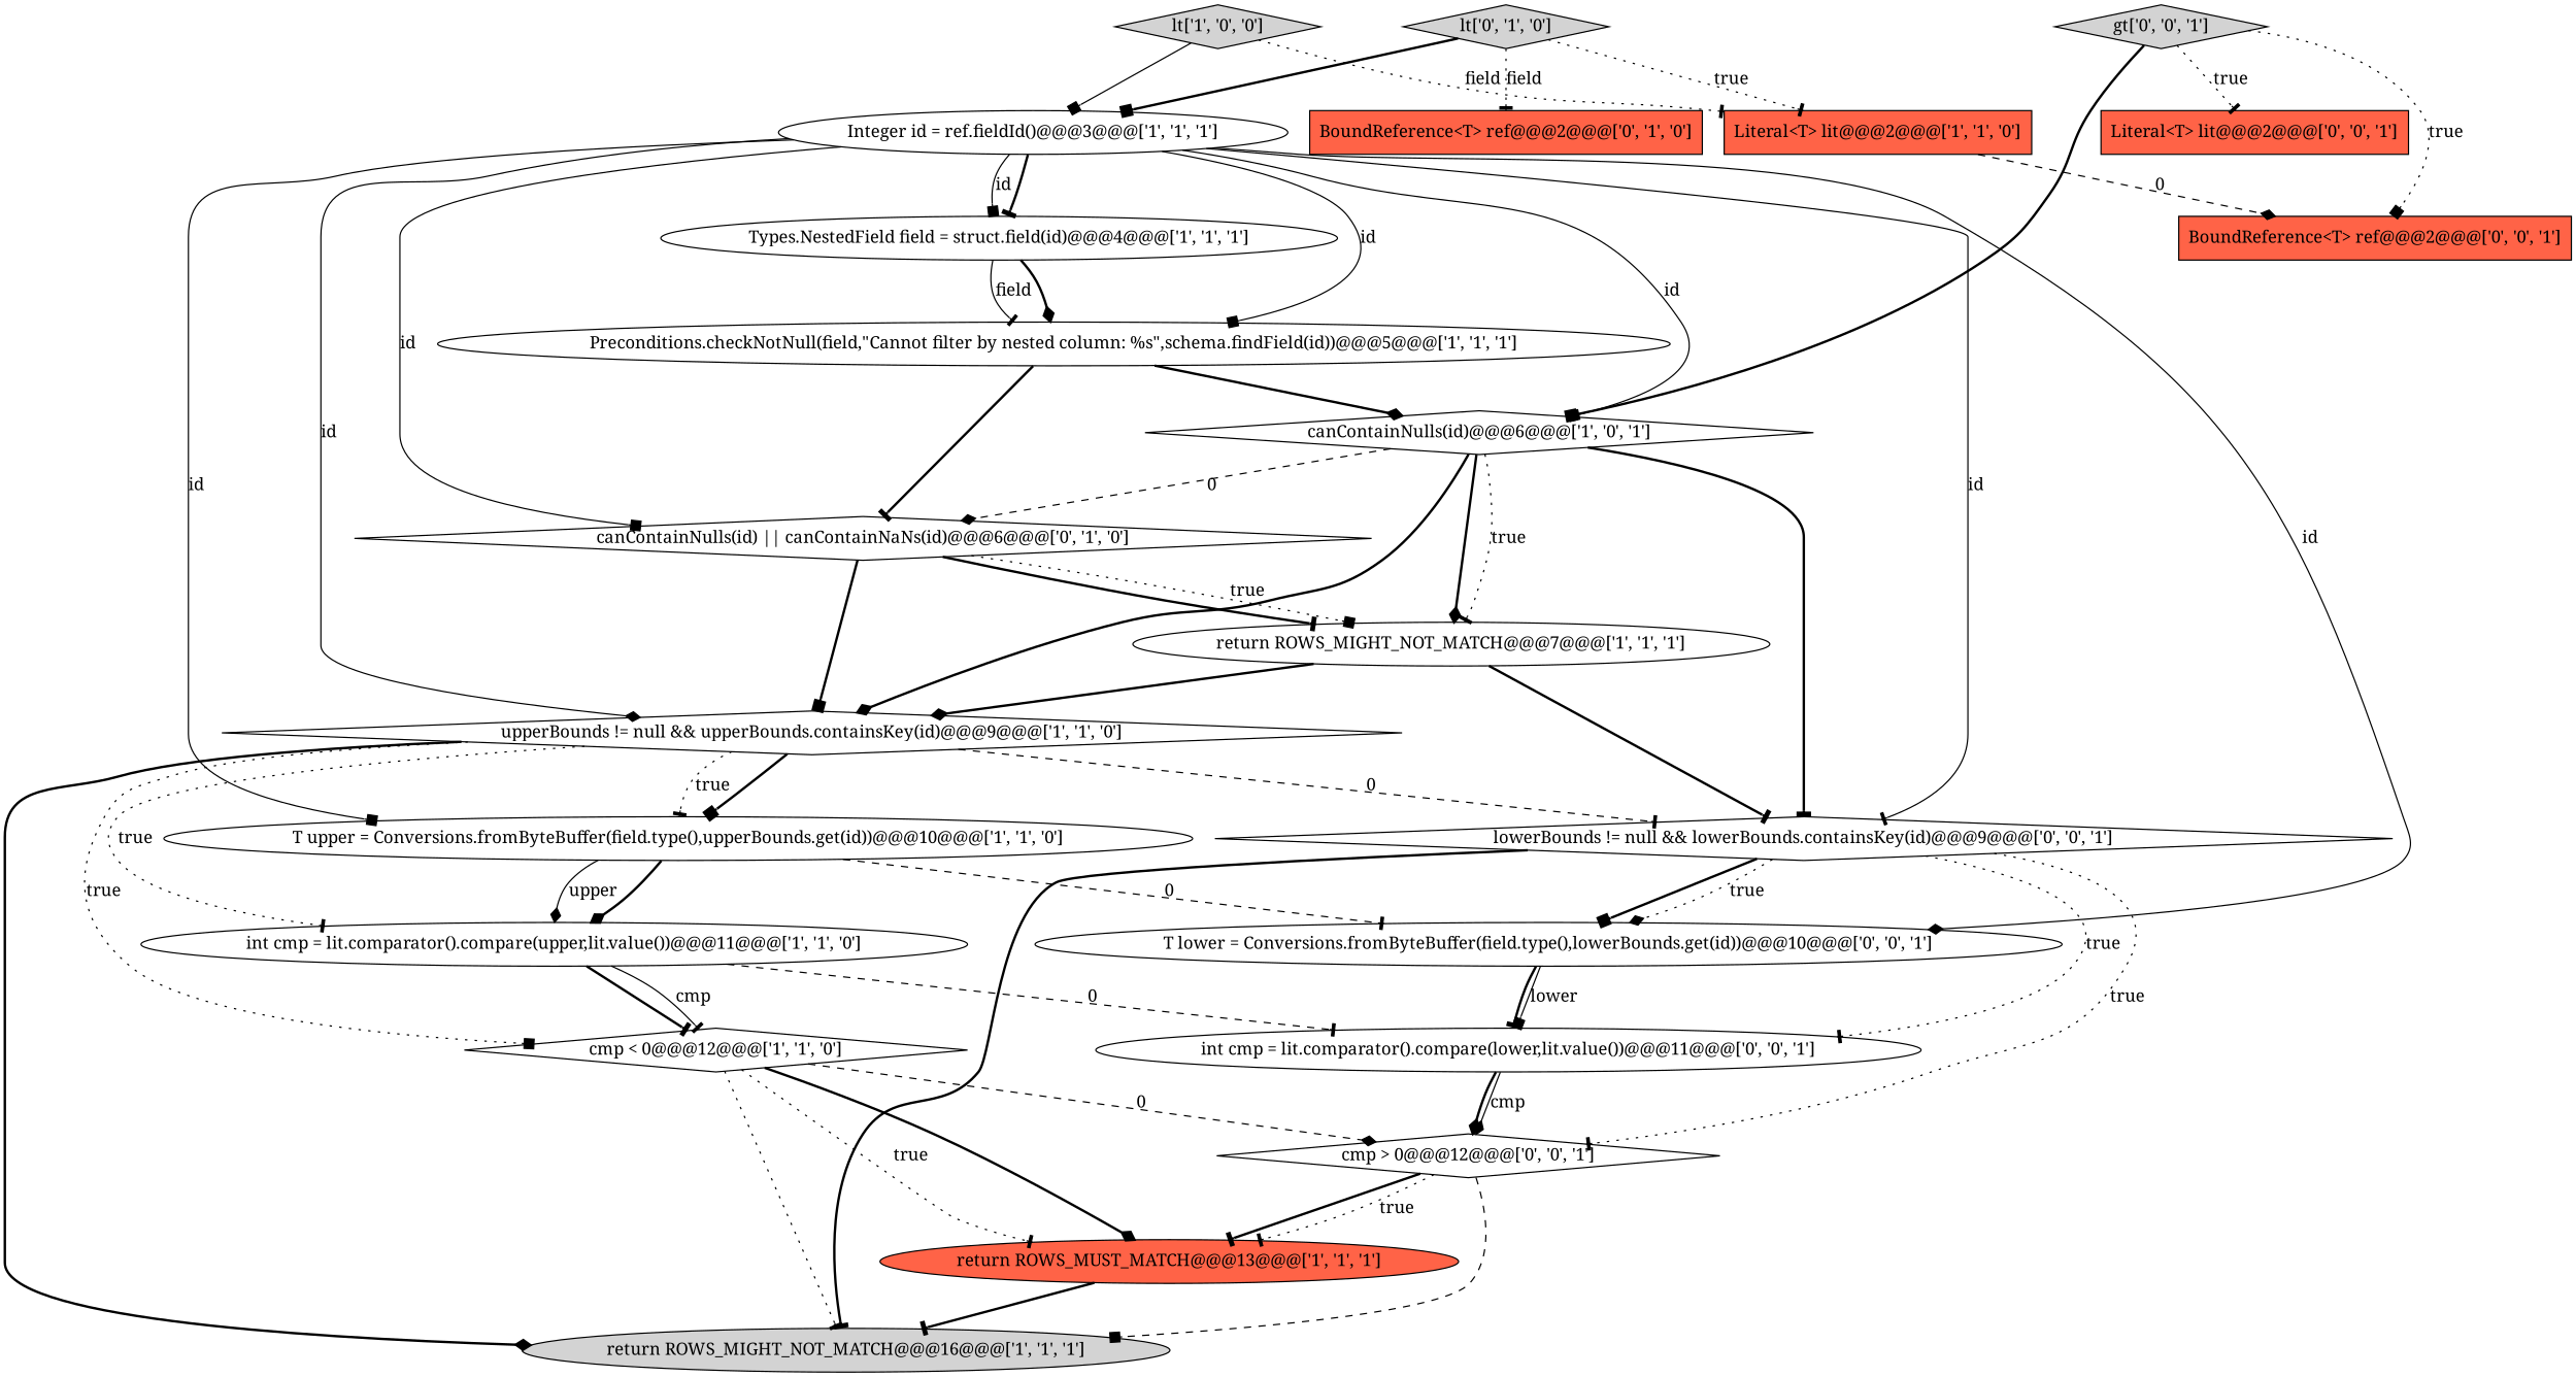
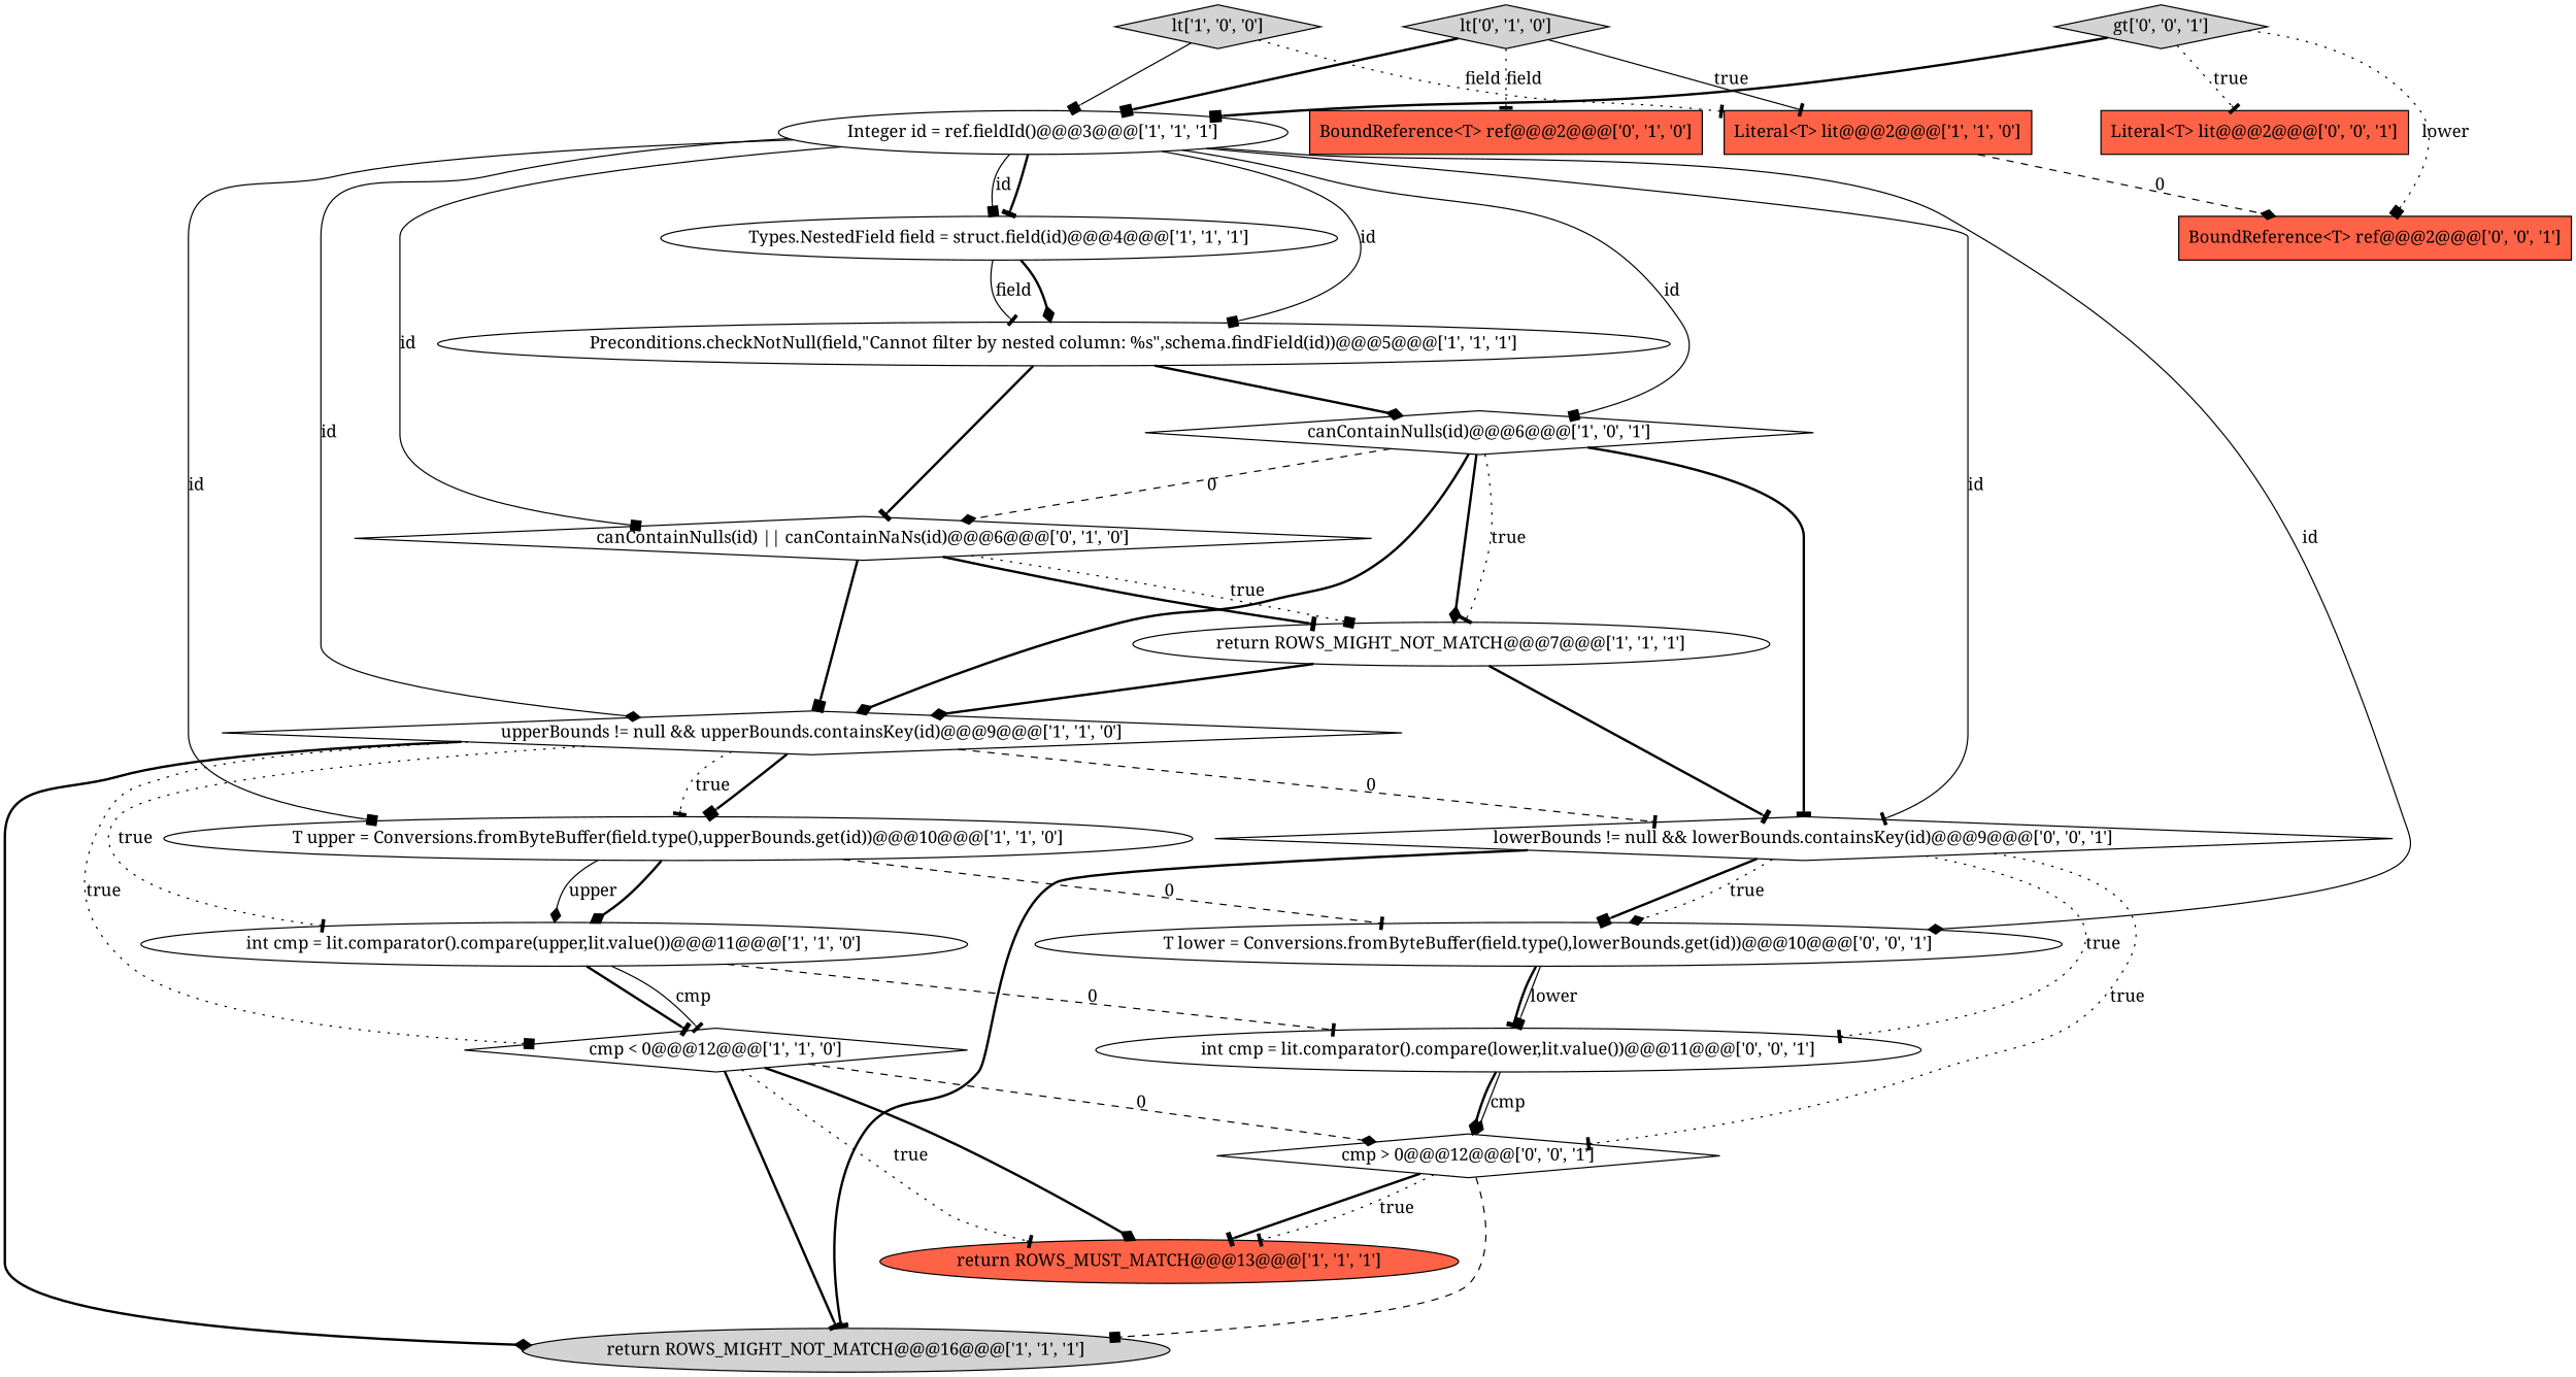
  digraph {
    fontname="Noto Serif"
    node [fillcolor=white fontname="Noto Serif" shape=ellipse style=filled]
    edge [arrowhead=tee fontname="Noto Serif" style=bold]
    n1 [label="Types.NestedField field = struct.field(id)@@@4@@@['1', '1', '1']"]
    n2 [label="Preconditions.checkNotNull(field,\"Cannot filter by nested column: %s\",schema.findField(id))@@@5@@@['1', '1', '1']"]
    n3 [label="canContainNulls(id) || canContainNaNs(id)@@@6@@@['0', '1', '0']" shape=diamond]
    n4 [label="canContainNulls(id)@@@6@@@['1', '0', '1']" shape=diamond]
    n5 [label="int cmp = lit.comparator().compare(upper,lit.value())@@@11@@@['1', '1', '0']"]
    n6 [label="int cmp = lit.comparator().compare(lower,lit.value())@@@11@@@['0', '0', '1']"]
    n7 [label="cmp < 0@@@12@@@['1', '1', '0']" shape=diamond]
    n8 [label="cmp > 0@@@12@@@['0', '0', '1']" shape=diamond]
    n9 [fillcolor=lightgray label="return ROWS_MIGHT_NOT_MATCH@@@16@@@['1', '1', '1']"]
    n10 [fillcolor=tomato label="return ROWS_MUST_MATCH@@@13@@@['1', '1', '1']"]
    n11 [fillcolor=lightgray label="gt['0', '0', '1']" shape=diamond]
    n12 [label="Integer id = ref.fieldId()@@@3@@@['1', '1', '1']"]
    n13 [fillcolor=tomato label="Literal<T> lit@@@2@@@['0', '0', '1']" shape=box]
    n14 [fillcolor=tomato label="BoundReference<T> ref@@@2@@@['0', '0', '1']" shape=box]
    n15 [label="lowerBounds != null && lowerBounds.containsKey(id)@@@9@@@['0', '0', '1']" shape=diamond]
    n16 [label="upperBounds != null && upperBounds.containsKey(id)@@@9@@@['1', '1', '0']" shape=diamond]
    n17 [label="T upper = Conversions.fromByteBuffer(field.type(),upperBounds.get(id))@@@10@@@['1', '1', '0']"]
    n18 [label="T lower = Conversions.fromByteBuffer(field.type(),lowerBounds.get(id))@@@10@@@['0', '0', '1']"]
    n19 [label="return ROWS_MIGHT_NOT_MATCH@@@7@@@['1', '1', '1']"]
    n20 [fillcolor=tomato label="BoundReference<T> ref@@@2@@@['0', '1', '0']" shape=box]
    n21 [fillcolor=lightgray label="lt['1', '0', '0']" shape=diamond]
    n22 [fillcolor=tomato label="Literal<T> lit@@@2@@@['1', '1', '0']" shape=box]
    n23 [fillcolor=lightgray label="lt['0', '1', '0']" shape=diamond]
    n1 -> n2 [arrowhead=diamond]
    n1 -> n2 [label=field style=solid]
    n2 -> n3
    n2 -> n4 [arrowhead=diamond]
    n3 -> n16 [arrowhead=box]
    n3 -> n19
    n3 -> n19 [arrowhead=box label=true style=dotted]
    n4 -> n3 [arrowhead=diamond label=0 style=dashed]
    n4 -> n15
    n4 -> n16 [arrowhead=diamond]
    n4 -> n19 [arrowhead=diamond]
    n4 -> n19 [label=true style=dotted]
    n5 -> n6 [label=0 style=dashed]
    n5 -> n7
    n5 -> n7 [label=cmp style=solid]
    n6 -> n8 [arrowhead=diamond]
    n6 -> n8 [arrowhead=diamond label=cmp style=solid]
    n7 -> n8 [arrowhead=diamond label=0 style=dashed]
-   n7 -> n9 [style=dotted]
+   n7 -> n9
    n7 -> n10 [label=true style=dotted]
    n7 -> n10 [arrowhead=diamond]
    n8 -> n9 [arrowhead=box style=dashed]
    n8 -> n10
    n8 -> n10 [label=true style=dotted]
-   n10 -> n9
-   n11 -> n4 [arrowhead=box]
+   n11 -> n12 [arrowhead=box]
    n11 -> n13 [label=true style=dotted]
-   n11 -> n14 [arrowhead=box label=true style=dotted]
+   n11 -> n14 [arrowhead=box label=lower style=dotted]
    n12 -> n1
    n12 -> n1 [arrowhead=box label=id style=solid]
    n12 -> n2 [arrowhead=box label=id style=solid]
    n12 -> n3 [arrowhead=box label=id style=solid]
    n12 -> n4 [arrowhead=box label=id style=solid]
    n12 -> n15 [label=id style=solid]
    n12 -> n16 [arrowhead=diamond label=id style=solid]
    n12 -> n17 [arrowhead=box label=id style=solid]
    n12 -> n18 [arrowhead=diamond label=id style=solid]
    n15 -> n6 [label=true style=dotted]
    n15 -> n8 [label=true style=dotted]
    n15 -> n9
    n15 -> n18 [arrowhead=box]
    n15 -> n18 [arrowhead=diamond label=true style=dotted]
    n16 -> n5 [label=true style=dotted]
    n16 -> n7 [arrowhead=box label=true style=dotted]
    n16 -> n9 [arrowhead=diamond]
    n16 -> n15 [label=0 style=dashed]
    n16 -> n17 [arrowhead=box]
    n16 -> n17 [label=true style=dotted]
    n17 -> n5 [arrowhead=diamond]
    n17 -> n5 [arrowhead=diamond label=upper style=solid]
    n17 -> n18 [label=0 style=dashed]
    n18 -> n6 [arrowhead=box label=lower style=solid]
    n18 -> n6
    n19 -> n15
    n19 -> n16 [arrowhead=diamond]
    n21 -> n12 [arrowhead=box style=solid]
    n21 -> n22 [label=field style=dotted]
    n22 -> n14 [arrowhead=diamond label=0 style=dashed]
    n23 -> n12 [arrowhead=box]
    n23 -> n20 [label=field style=dotted]
-   n23 -> n22 [label=true style=dotted]
+   n23 -> n22 [label=true style=solid]
  }
